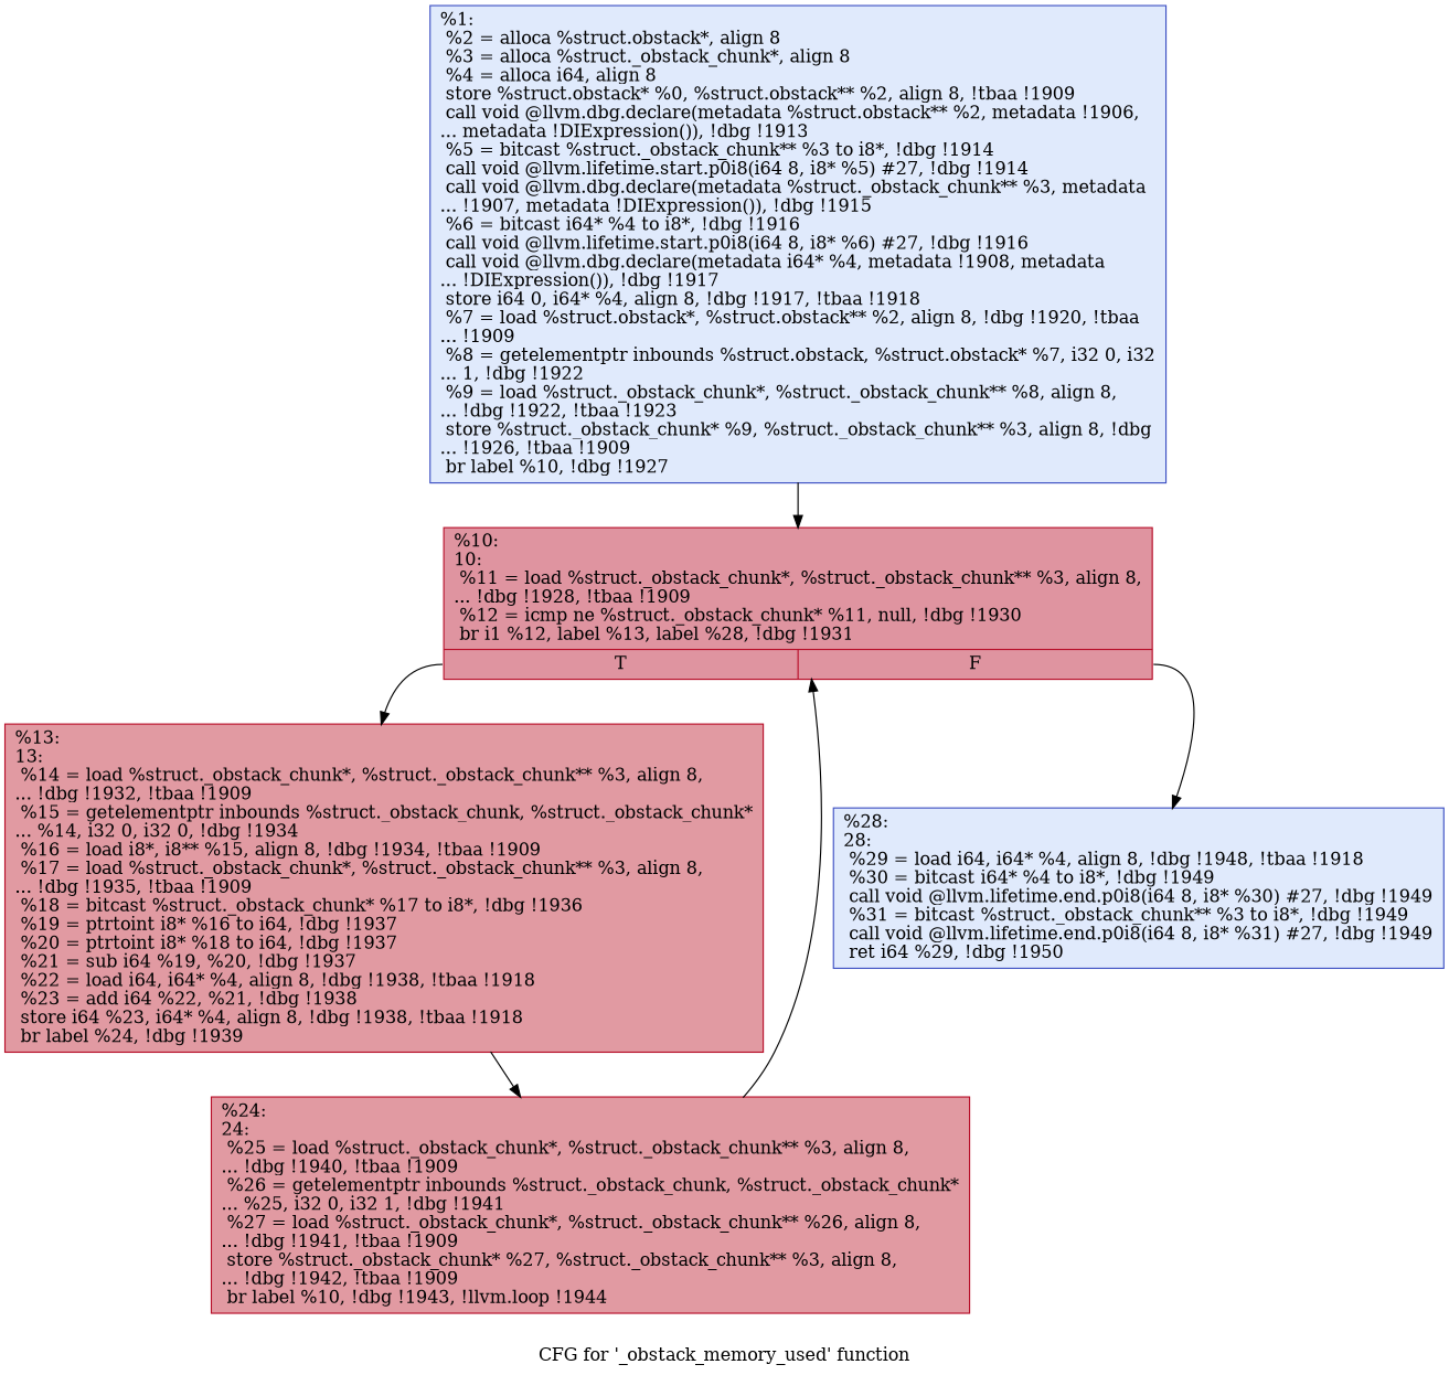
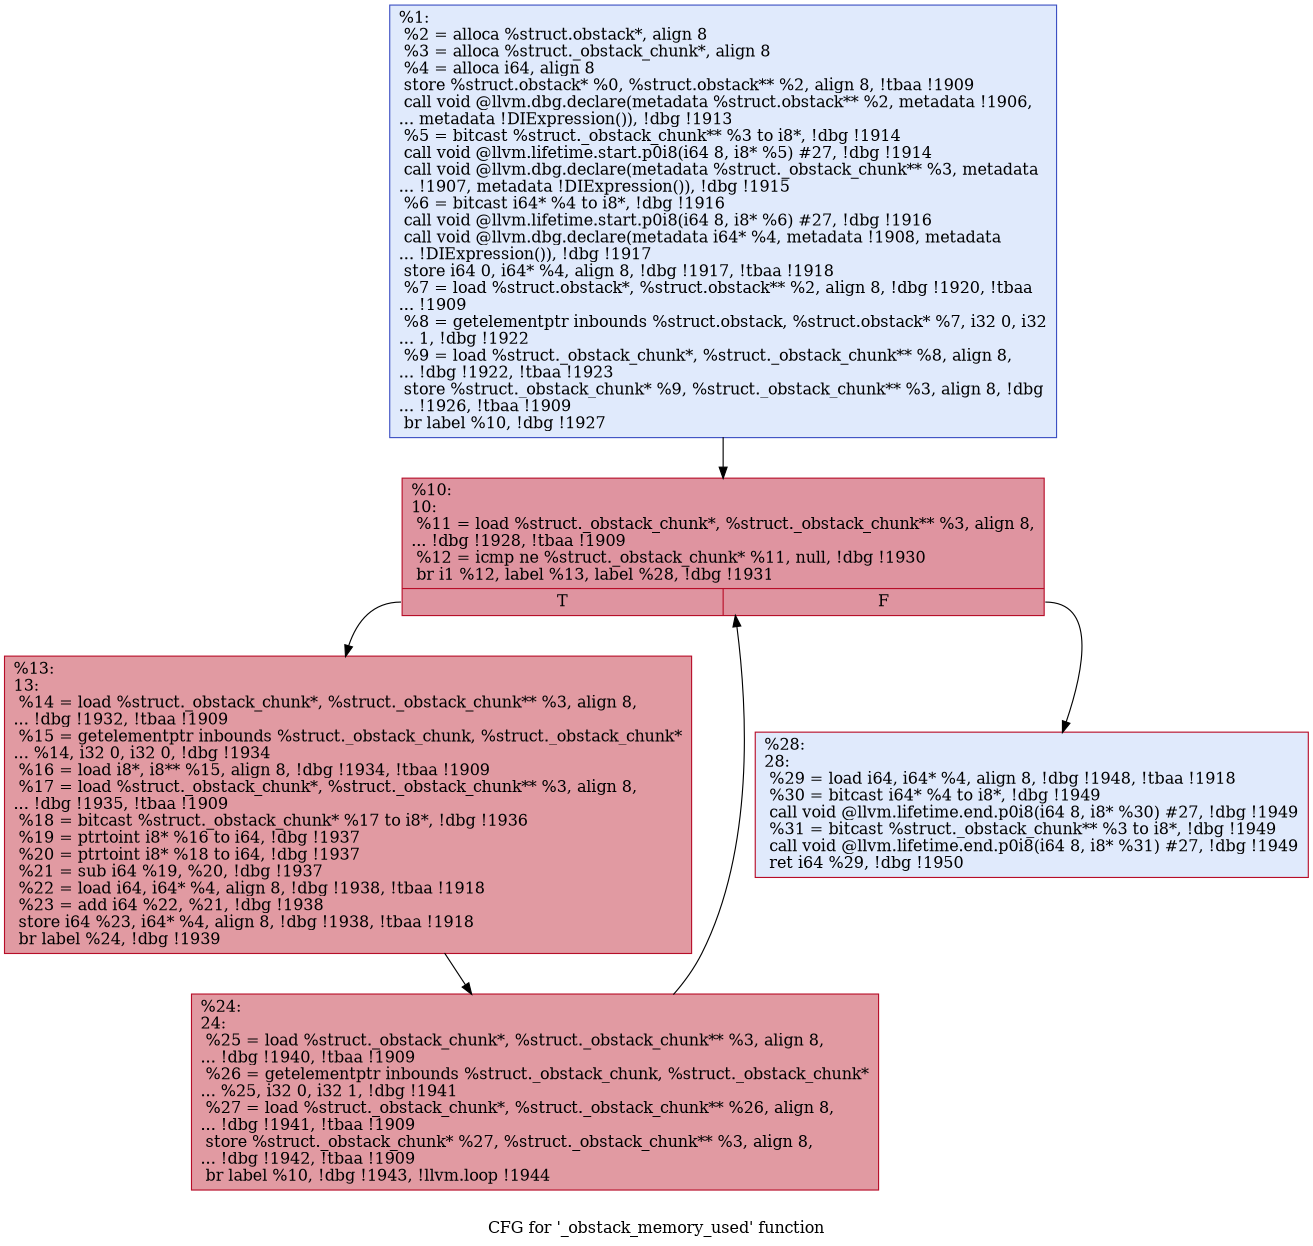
  digraph {
    label="CFG for '_obstack_memory_used' function"
    node [color="#b70d28ff" fillcolor="#b9d0f970" shape=record style=filled]
    n1 [color="#3d50c3ff" label="{%1:\l  %2 = alloca %struct.obstack*, align 8\l  %3 = alloca %struct._obstack_chunk*, align 8\l  %4 = alloca i64, align 8\l  store %struct.obstack* %0, %struct.obstack** %2, align 8, !tbaa !1909\l  call void @llvm.dbg.declare(metadata %struct.obstack** %2, metadata !1906,\l... metadata !DIExpression()), !dbg !1913\l  %5 = bitcast %struct._obstack_chunk** %3 to i8*, !dbg !1914\l  call void @llvm.lifetime.start.p0i8(i64 8, i8* %5) #27, !dbg !1914\l  call void @llvm.dbg.declare(metadata %struct._obstack_chunk** %3, metadata\l... !1907, metadata !DIExpression()), !dbg !1915\l  %6 = bitcast i64* %4 to i8*, !dbg !1916\l  call void @llvm.lifetime.start.p0i8(i64 8, i8* %6) #27, !dbg !1916\l  call void @llvm.dbg.declare(metadata i64* %4, metadata !1908, metadata\l... !DIExpression()), !dbg !1917\l  store i64 0, i64* %4, align 8, !dbg !1917, !tbaa !1918\l  %7 = load %struct.obstack*, %struct.obstack** %2, align 8, !dbg !1920, !tbaa\l... !1909\l  %8 = getelementptr inbounds %struct.obstack, %struct.obstack* %7, i32 0, i32\l... 1, !dbg !1922\l  %9 = load %struct._obstack_chunk*, %struct._obstack_chunk** %8, align 8,\l... !dbg !1922, !tbaa !1923\l  store %struct._obstack_chunk* %9, %struct._obstack_chunk** %3, align 8, !dbg\l... !1926, !tbaa !1909\l  br label %10, !dbg !1927\l}"]
    n2 [fillcolor="#b70d2870" label="{%10:\l10:                                               \l  %11 = load %struct._obstack_chunk*, %struct._obstack_chunk** %3, align 8,\l... !dbg !1928, !tbaa !1909\l  %12 = icmp ne %struct._obstack_chunk* %11, null, !dbg !1930\l  br i1 %12, label %13, label %28, !dbg !1931\l|{<s0>T|<s1>F}}"]
    n3 [fillcolor="#bb1b2c70" label="{%13:\l13:                                               \l  %14 = load %struct._obstack_chunk*, %struct._obstack_chunk** %3, align 8,\l... !dbg !1932, !tbaa !1909\l  %15 = getelementptr inbounds %struct._obstack_chunk, %struct._obstack_chunk*\l... %14, i32 0, i32 0, !dbg !1934\l  %16 = load i8*, i8** %15, align 8, !dbg !1934, !tbaa !1909\l  %17 = load %struct._obstack_chunk*, %struct._obstack_chunk** %3, align 8,\l... !dbg !1935, !tbaa !1909\l  %18 = bitcast %struct._obstack_chunk* %17 to i8*, !dbg !1936\l  %19 = ptrtoint i8* %16 to i64, !dbg !1937\l  %20 = ptrtoint i8* %18 to i64, !dbg !1937\l  %21 = sub i64 %19, %20, !dbg !1937\l  %22 = load i64, i64* %4, align 8, !dbg !1938, !tbaa !1918\l  %23 = add i64 %22, %21, !dbg !1938\l  store i64 %23, i64* %4, align 8, !dbg !1938, !tbaa !1918\l  br label %24, !dbg !1939\l}"]
-   n4 [color="#3d50c3ff" label="{%28:\l28:                                               \l  %29 = load i64, i64* %4, align 8, !dbg !1948, !tbaa !1918\l  %30 = bitcast i64* %4 to i8*, !dbg !1949\l  call void @llvm.lifetime.end.p0i8(i64 8, i8* %30) #27, !dbg !1949\l  %31 = bitcast %struct._obstack_chunk** %3 to i8*, !dbg !1949\l  call void @llvm.lifetime.end.p0i8(i64 8, i8* %31) #27, !dbg !1949\l  ret i64 %29, !dbg !1950\l}"]
+   n4 [label="{%28:\l28:                                               \l  %29 = load i64, i64* %4, align 8, !dbg !1948, !tbaa !1918\l  %30 = bitcast i64* %4 to i8*, !dbg !1949\l  call void @llvm.lifetime.end.p0i8(i64 8, i8* %30) #27, !dbg !1949\l  %31 = bitcast %struct._obstack_chunk** %3 to i8*, !dbg !1949\l  call void @llvm.lifetime.end.p0i8(i64 8, i8* %31) #27, !dbg !1949\l  ret i64 %29, !dbg !1950\l}"]
    n5 [fillcolor="#bb1b2c70" label="{%24:\l24:                                               \l  %25 = load %struct._obstack_chunk*, %struct._obstack_chunk** %3, align 8,\l... !dbg !1940, !tbaa !1909\l  %26 = getelementptr inbounds %struct._obstack_chunk, %struct._obstack_chunk*\l... %25, i32 0, i32 1, !dbg !1941\l  %27 = load %struct._obstack_chunk*, %struct._obstack_chunk** %26, align 8,\l... !dbg !1941, !tbaa !1909\l  store %struct._obstack_chunk* %27, %struct._obstack_chunk** %3, align 8,\l... !dbg !1942, !tbaa !1909\l  br label %10, !dbg !1943, !llvm.loop !1944\l}"]
    n1 -> n2
    n2 -> n3 [tailport=s0]
    n2 -> n4 [tailport=s1]
    n3 -> n5
    n5 -> n2
  }
